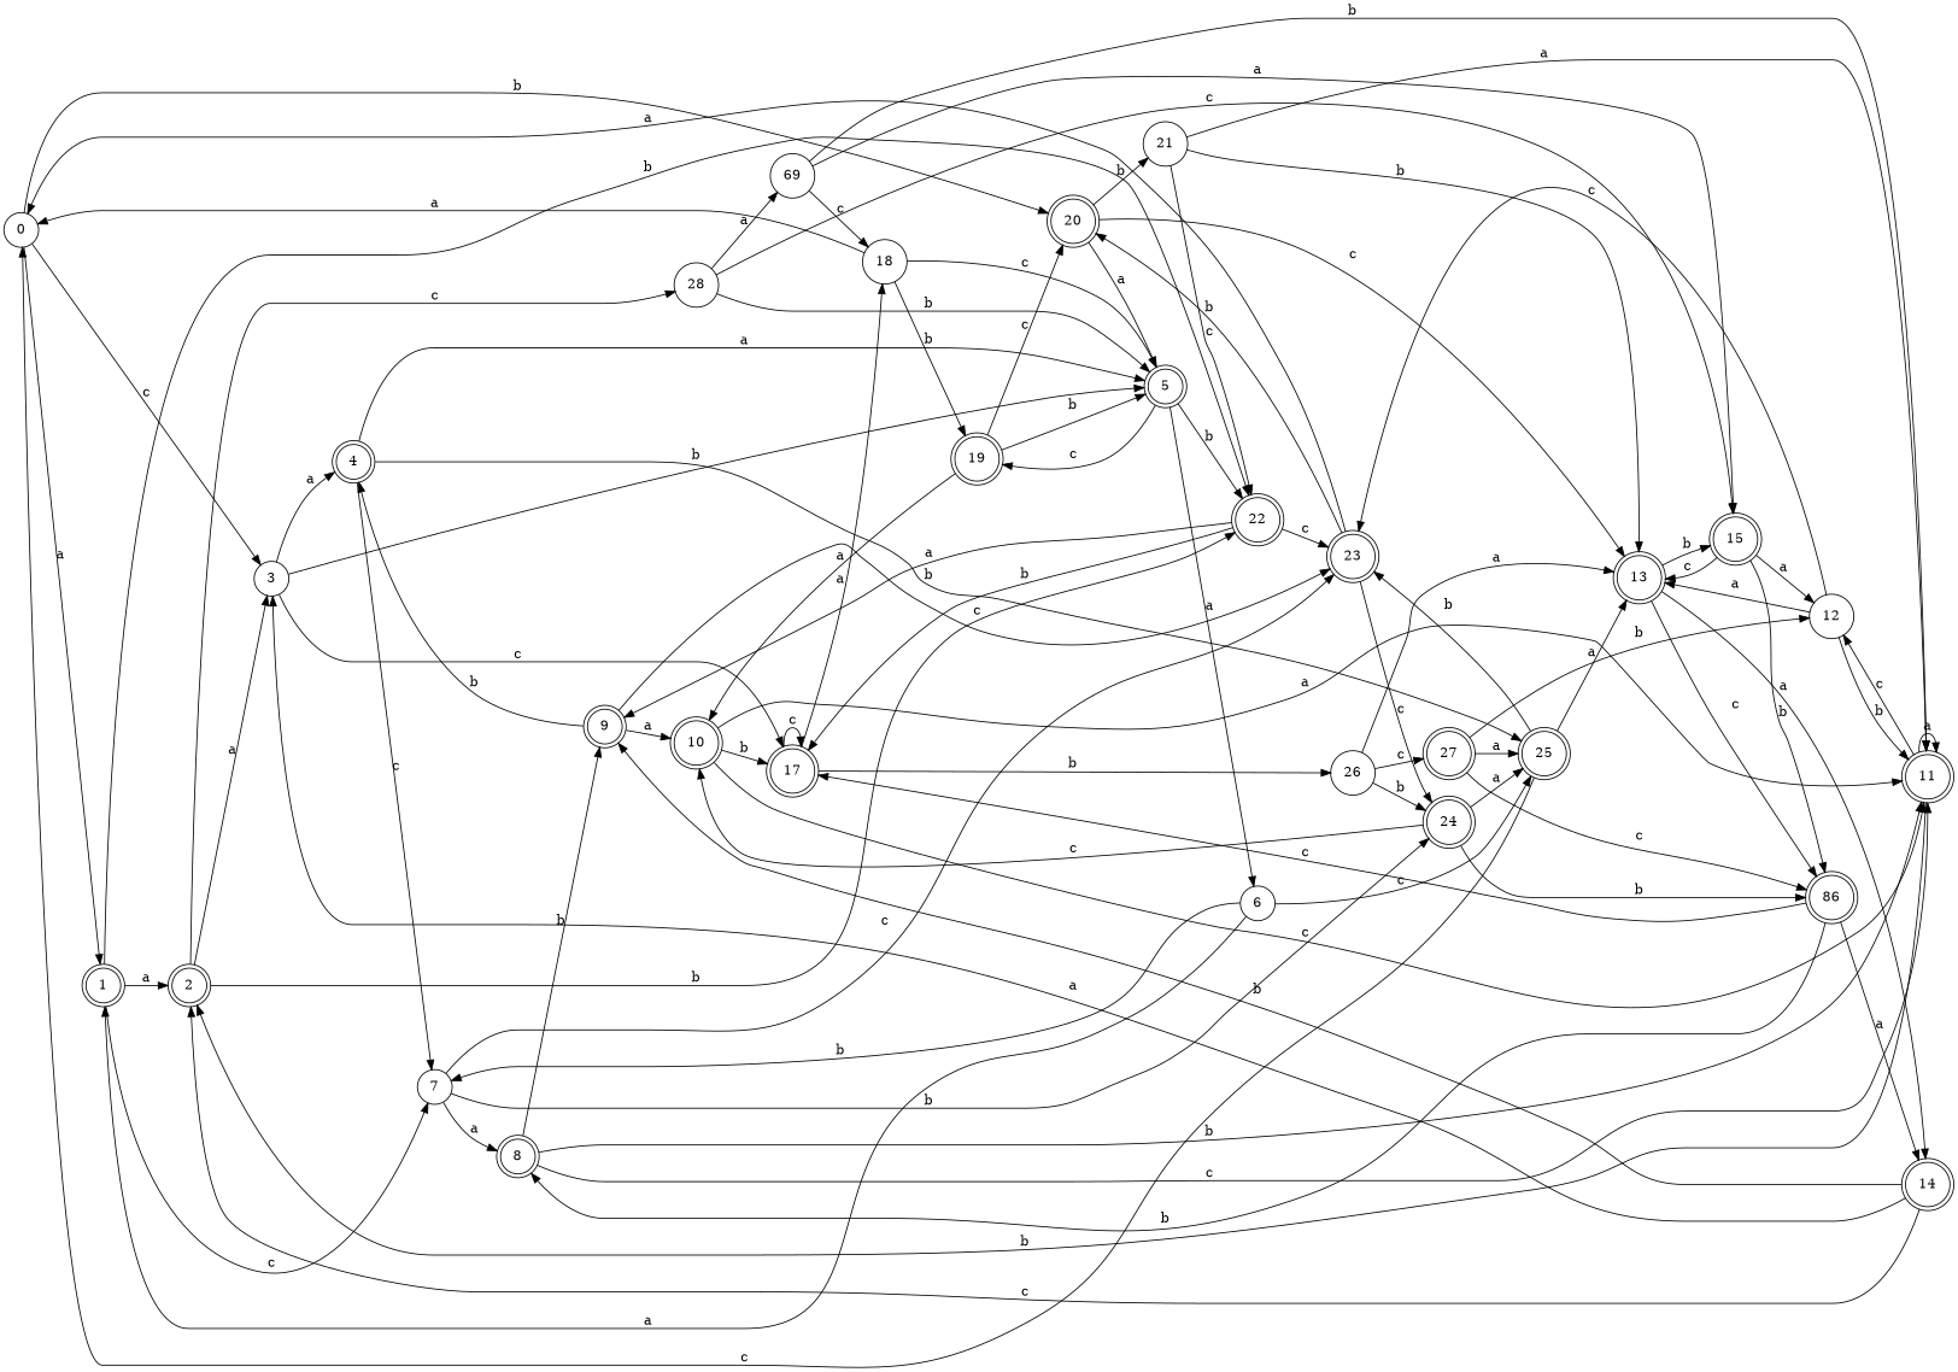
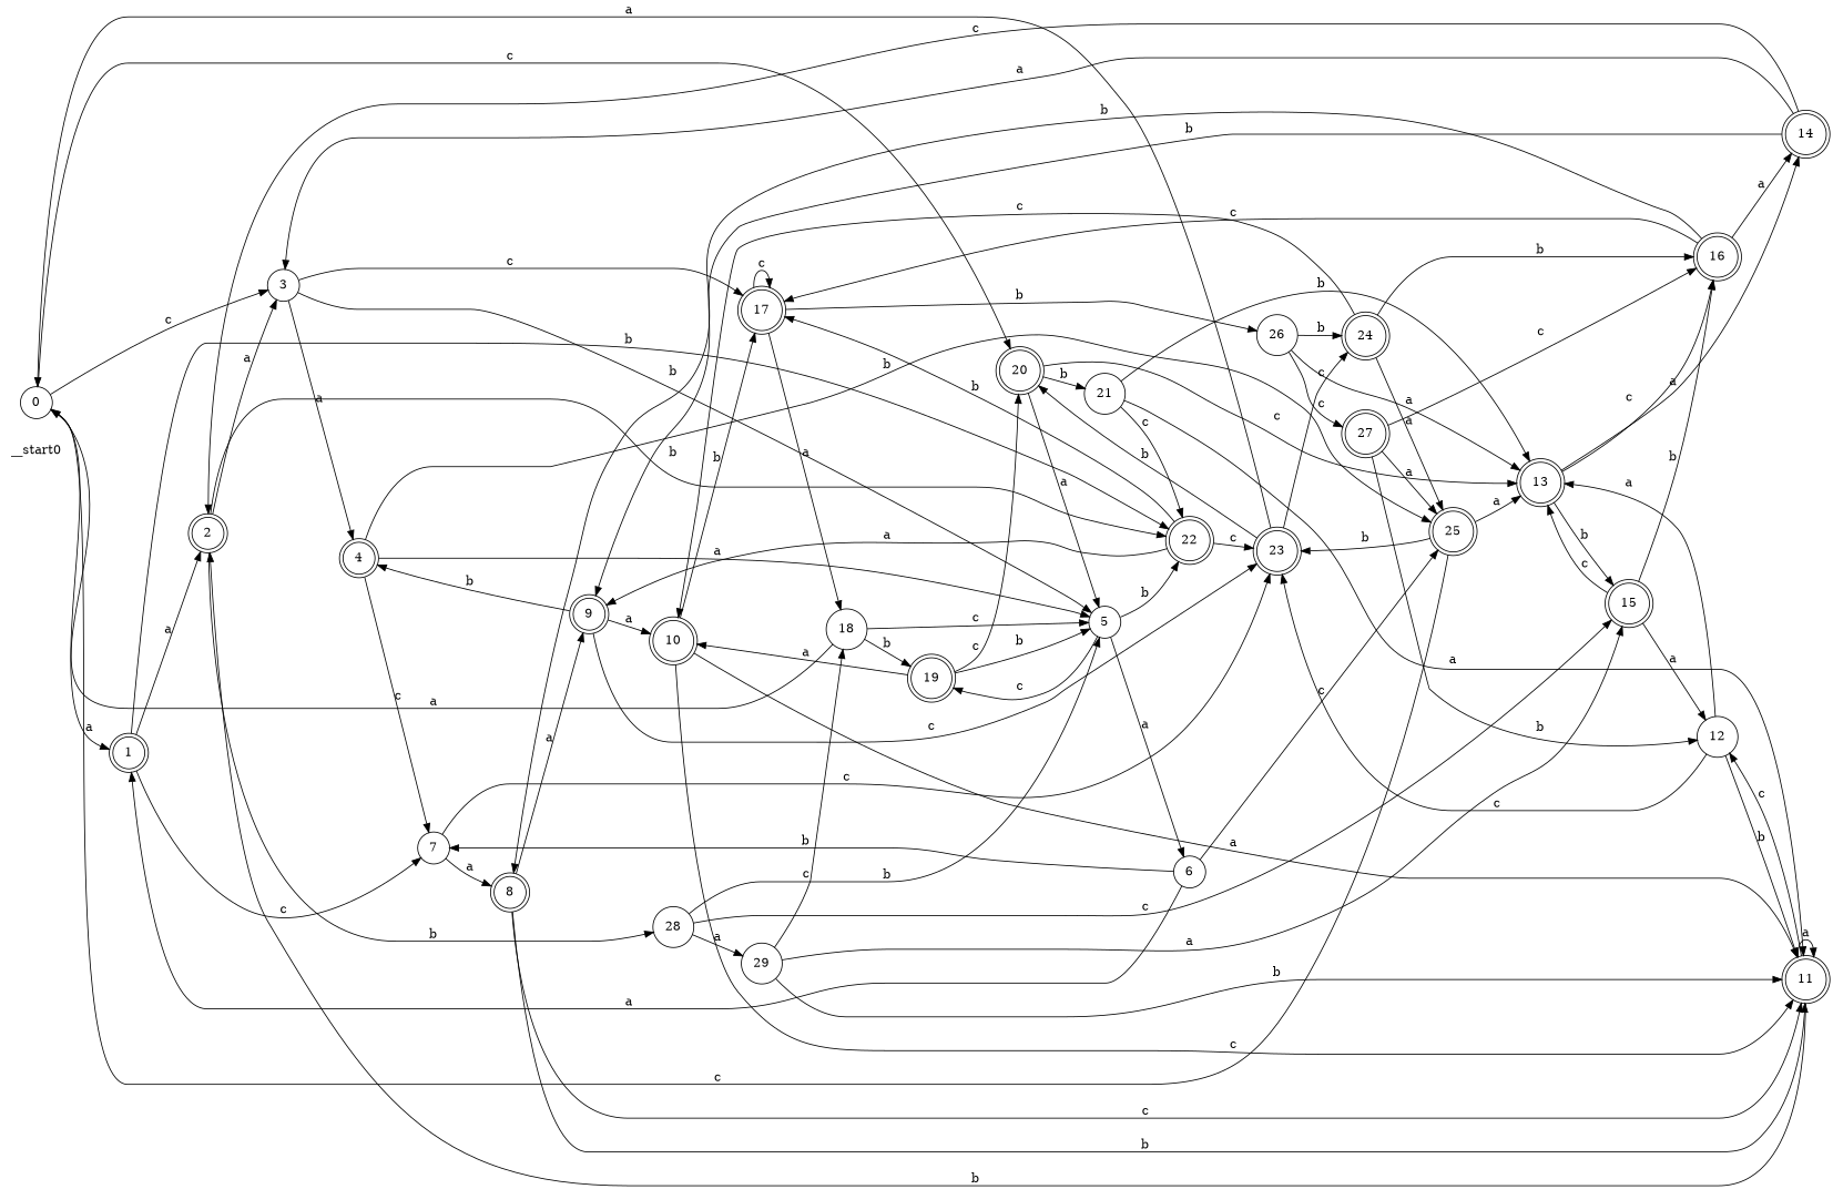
  digraph {
    rankdir=LR
    node [shape=doublecircle color=black fillcolor=white style="rounded,filled"]
+   __start0 [shape=none color="" fillcolor="" style=""]
    n2 [label=0 shape=circle style=filled]
    n3 [label=1]
    n4 [label=3 shape=circle style=filled]
    n5 [label=20]
    n6 [label=2]
    n7 [label=7 shape=circle style=filled]
    n8 [label=22]
    n9 [label=4]
-   n10 [label=5 style=filled]
+   n10 [label=5 shape=circle style=filled]
    n11 [label=17]
    n12 [label=13]
    n13 [label=21 shape=circle style=filled]
    n14 [label=28 shape=circle style=filled]
    n15 [label=8]
    n16 [label=23]
    n17 [label=24]
    n18 [label=9]
    n19 [label=15]
-   n20 [label=69 shape=circle style=filled]
+   n20 [label=29 shape=circle style=filled]
    n21 [label=25]
    n22 [label=6 shape=circle style=filled]
    n23 [label=19]
    n24 [label=18 shape=circle style=filled]
    n25 [label=26 shape=circle style=filled]
    n26 [label=10]
    n27 [label=11]
-   n28 [label=86]
+   n28 [label=16]
    n29 [label=12 shape=circle style=filled]
    n30 [label=14 style=filled]
    n31 [label=27]
    n2 -> n3 [label=a]
    n2 -> n4 [label=c]
-   n2 -> n5 [label=b]
+   n2 -> n5 [label=c]
    n3 -> n6 [label=a]
    n3 -> n7 [label=c]
    n3 -> n8 [label=b]
    n4 -> n9 [label=a]
    n4 -> n10 [label=b]
    n4 -> n11 [label=c]
    n5 -> n10 [label=a]
    n5 -> n12 [label=c]
    n5 -> n13 [label=b]
    n6 -> n4 [label=a]
    n6 -> n8 [label=b]
-   n6 -> n14 [label=c]
+   n6 -> n14 [label=b]
    n7 -> n15 [label=a]
    n7 -> n16 [label=c]
-   n7 -> n17 [label=b]
    n8 -> n11 [label=b]
    n8 -> n16 [label=c]
    n8 -> n18 [label=a]
    n9 -> n7 [label=c]
    n9 -> n10 [label=a]
    n9 -> n21 [label=b]
    n10 -> n8 [label=b]
    n10 -> n22 [label=a]
    n10 -> n23 [label=c]
    n11 -> n11 [label=c]
    n11 -> n24 [label=a]
    n11 -> n25 [label=b]
    n12 -> n19 [label=b]
    n12 -> n28 [label=c]
    n12 -> n30 [label=a]
    n13 -> n8 [label=c]
    n13 -> n12 [label=b]
    n13 -> n27 [label=a]
    n14 -> n10 [label=b]
    n14 -> n19 [label=c]
    n14 -> n20 [label=a]
-   n15 -> n18 [label=b]
+   n15 -> n18 [label=a]
    n15 -> n27 [label=b]
    n15 -> n27 [label=c]
    n16 -> n2 [label=a]
    n16 -> n5 [label=b]
    n16 -> n17 [label=c]
    n17 -> n21 [label=a]
    n17 -> n26 [label=c]
    n17 -> n28 [label=b]
    n18 -> n9 [label=b]
    n18 -> n16 [label=c]
    n18 -> n26 [label=a]
    n19 -> n12 [label=c]
    n19 -> n28 [label=b]
    n19 -> n29 [label=a]
    n20 -> n19 [label=a]
    n20 -> n24 [label=c]
    n20 -> n27 [label=b]
    n21 -> n2 [label=c]
    n21 -> n12 [label=a]
    n21 -> n16 [label=b]
    n22 -> n3 [label=a]
    n22 -> n7 [label=b]
    n22 -> n21 [label=c]
    n23 -> n5 [label=c]
    n23 -> n10 [label=b]
    n23 -> n26 [label=a]
    n24 -> n2 [label=a]
    n24 -> n10 [label=c]
    n24 -> n23 [label=b]
    n25 -> n12 [label=a]
    n25 -> n17 [label=b]
    n25 -> n31 [label=c]
    n26 -> n11 [label=b]
    n26 -> n27 [label=a]
    n26 -> n27 [label=c]
    n27 -> n6 [label=b]
    n27 -> n27 [label=a]
    n27 -> n29 [label=c]
    n28 -> n11 [label=c]
    n28 -> n15 [label=b]
    n28 -> n30 [label=a]
    n29 -> n12 [label=a]
    n29 -> n16 [label=c]
    n29 -> n27 [label=b]
    n30 -> n4 [label=a]
    n30 -> n6 [label=c]
    n30 -> n18 [label=b]
    n31 -> n21 [label=a]
    n31 -> n28 [label=c]
    n31 -> n29 [label=b]
  }
